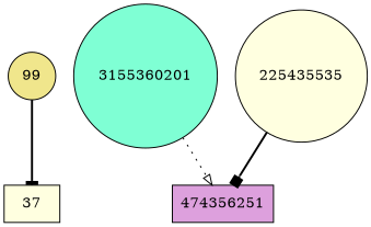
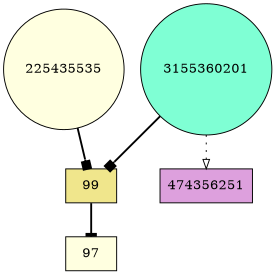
  strict digraph {
    node [fillcolor=lightyellow shape=circle style=filled]
    edge [arrowhead=box style=bold]
-   97 [shape=box label=37]
-   99 [fillcolor=khaki]
+   97 [shape=box]
+   99 [fillcolor=khaki shape=box]
    474356251 [fillcolor=plum shape=box]
    3155360201 [fillcolor=aquamarine]
    225435535
    99 -> 97 [arrowhead=tee]
+   3155360201 -> 99
    3155360201 -> 474356251 [arrowhead=onormal style=dotted]
-   225435535 -> 474356251
+   225435535 -> 99
  }
